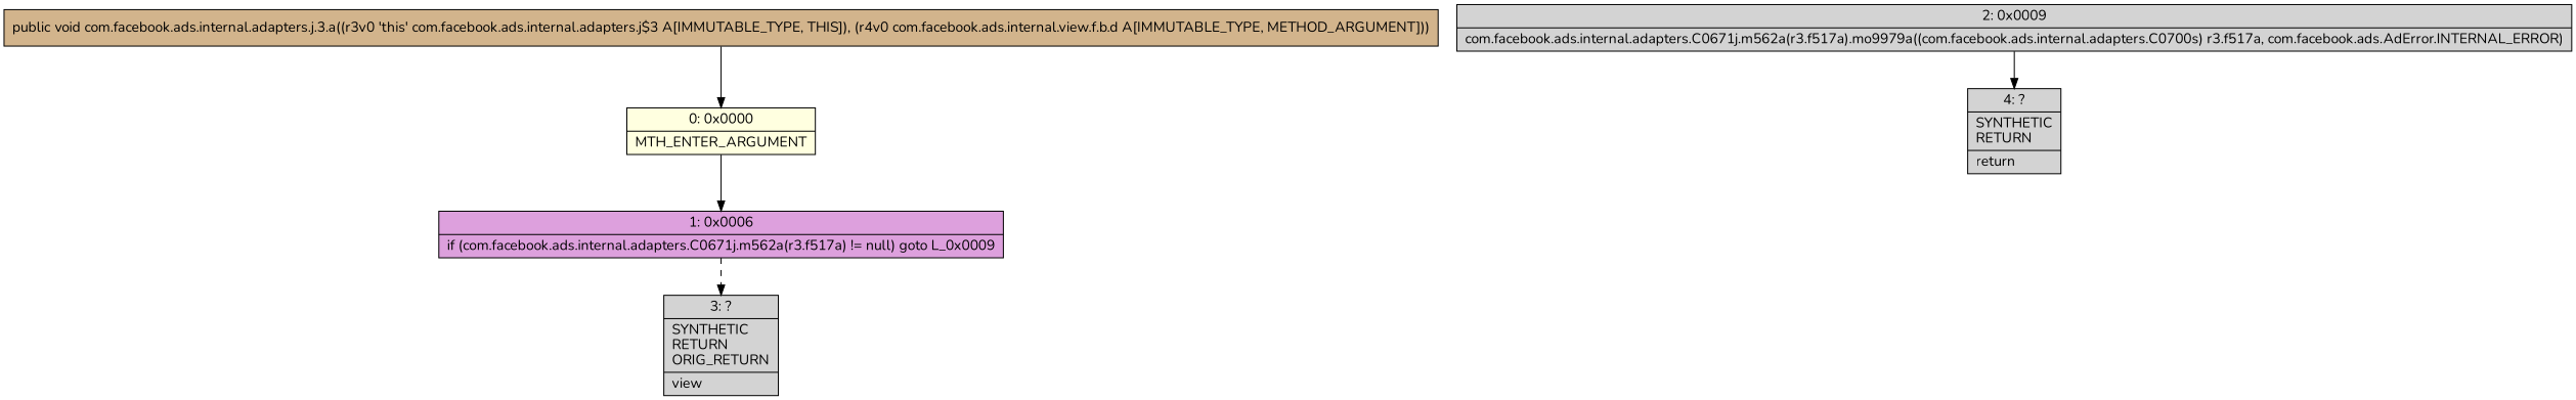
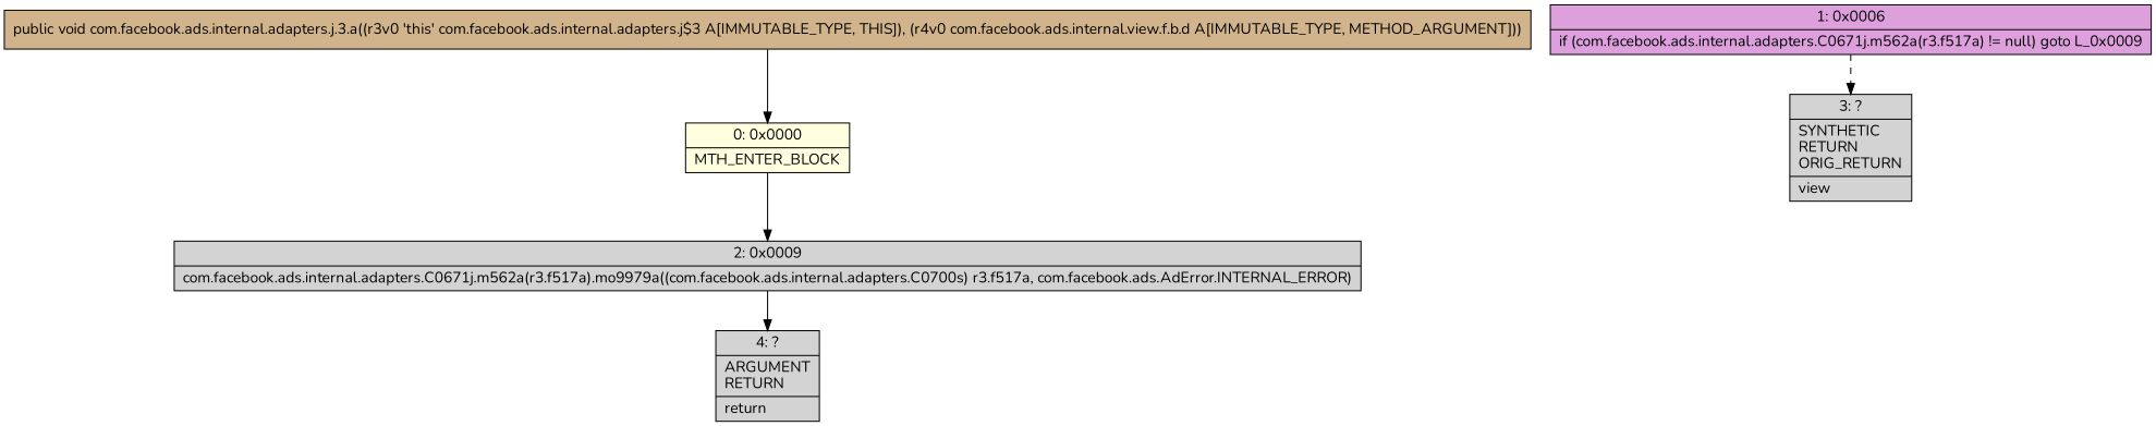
  digraph {
    fontname=Nunito
    node [fillcolor=lightgrey fontname=Nunito shape=record style=filled]
    edge [fontname=Nunito]
-   n1 [fillcolor=lightyellow label="{0\:\ 0x0000|MTH_ENTER_ARGUMENT\l}"]
+   n1 [fillcolor=lightyellow label="{0\:\ 0x0000|MTH_ENTER_BLOCK\l}"]
    n2 [fillcolor=plum label="{1\:\ 0x0006|if (com.facebook.ads.internal.adapters.C0671j.m562a(r3.f517a) != null) goto L_0x0009\l}"]
    n3 [label="{3\:\ ?|SYNTHETIC\lRETURN\lORIG_RETURN\l|view\l}"]
    n4 [label="{2\:\ 0x0009|com.facebook.ads.internal.adapters.C0671j.m562a(r3.f517a).mo9979a((com.facebook.ads.internal.adapters.C0700s) r3.f517a, com.facebook.ads.AdError.INTERNAL_ERROR)\l}"]
-   n5 [label="{4\:\ ?|SYNTHETIC\lRETURN\l|return\l}"]
+   n5 [label="{4\:\ ?|ARGUMENT\lRETURN\l|return\l}"]
    n6 [fillcolor=tan label="{public void com.facebook.ads.internal.adapters.j.3.a((r3v0 'this' com.facebook.ads.internal.adapters.j$3 A[IMMUTABLE_TYPE, THIS]), (r4v0 com.facebook.ads.internal.view.f.b.d A[IMMUTABLE_TYPE, METHOD_ARGUMENT])) }"]
-   n1 -> n2
+   n1 -> n4
    n2 -> n3 [style=dashed]
    n4 -> n5
    n6 -> n1
  }
